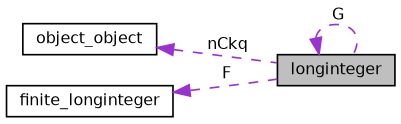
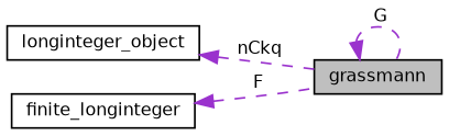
  digraph {
    rankdir=LR
    node [color=black fillcolor=white fontname=Helvetica fontsize=10 shape=record style=filled]
    edge [color=darkorchid3 dir=back fontname=Helvetica fontsize=10 labelfontname=Helvetica labelfontsize=10 style=dashed]
-   n1 [fillcolor=grey75 fontcolor=black height=0.2 label=longinteger width=0.4]
-   n2 [height=0.2 label=object_object width=0.4]
+   n1 [fillcolor=grey75 fontcolor=black height=0.2 label=grassmann width=0.4]
+   n2 [height=0.2 label=longinteger_object width=0.4]
    n3 [height=0.2 label=finite_longinteger width=0.4]
    n1 -> n1 [label=" G"]
    n2 -> n1 [label=" nCkq"]
    n3 -> n1 [label=" F"]
  }
